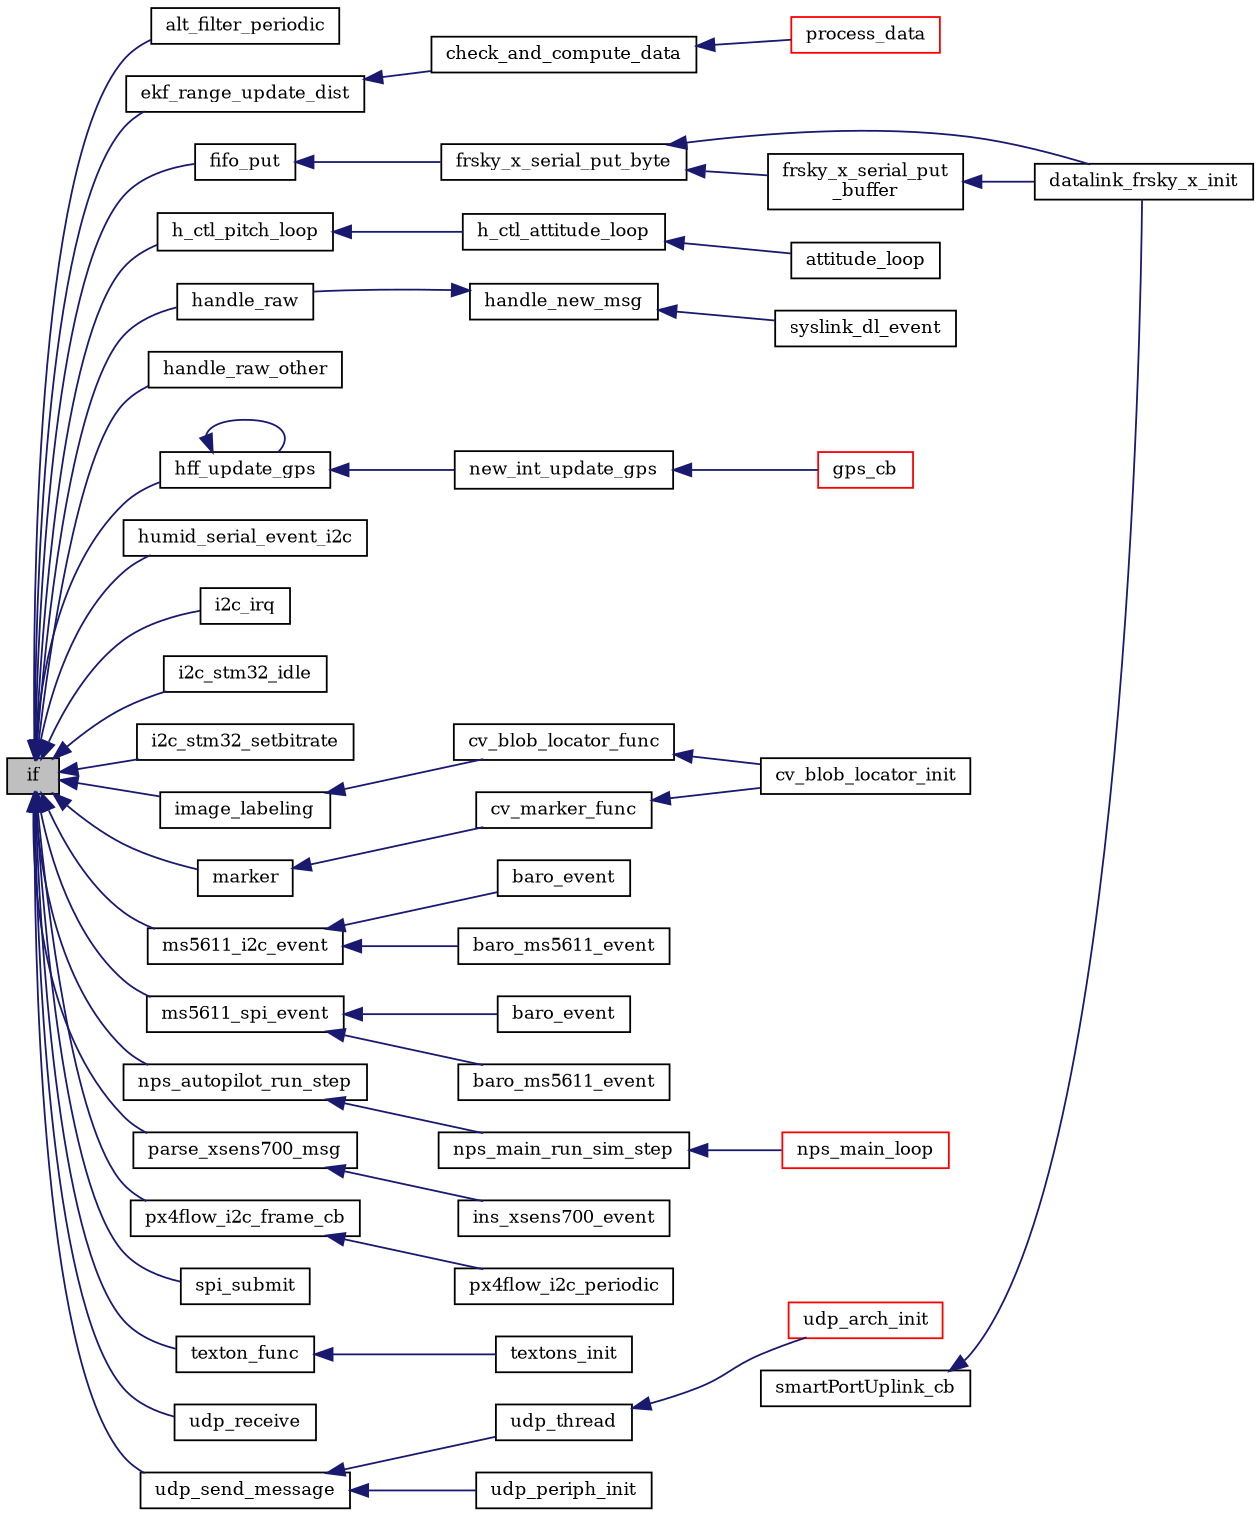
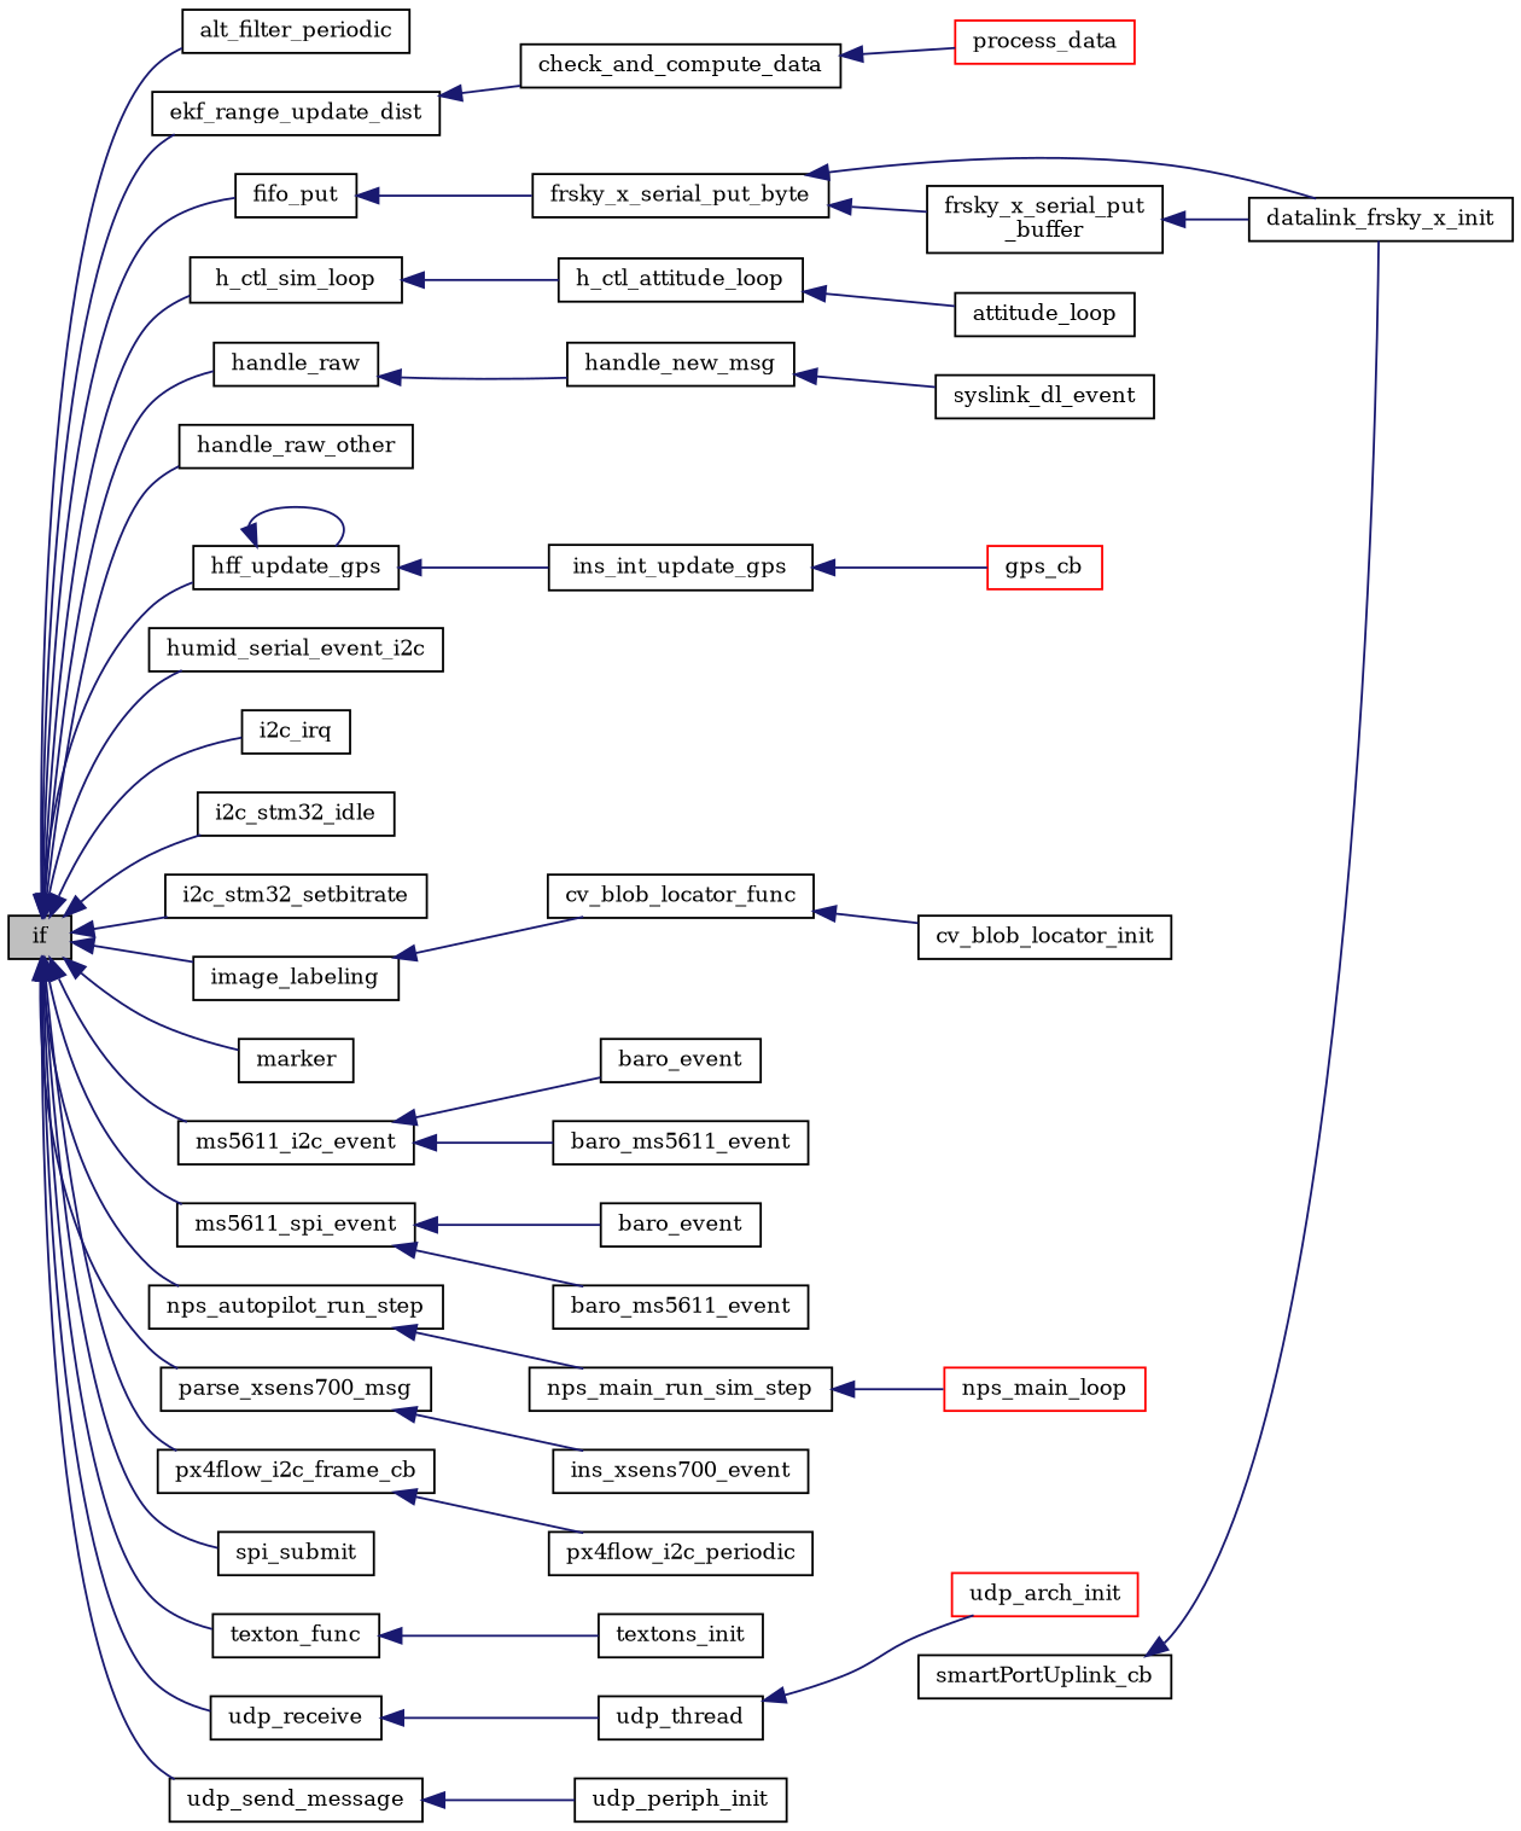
  digraph {
    fontname="DejaVu Serif"
    rankdir=LR
    node [color=black fillcolor=white fontname="DejaVu Serif" fontsize=10 shape=record style=filled]
    edge [color=midnightblue dir=back fontname="DejaVu Serif" fontsize=10 labelfontname=FreeSans labelfontsize=10 style=solid]
    n1 [fillcolor=grey75 fontcolor=black height=0.2 label=if width=0.4]
    n2 [height=0.2 label=alt_filter_periodic width=0.4]
    n3 [height=0.2 label=ekf_range_update_dist width=0.4]
    n4 [height=0.2 label=fifo_put width=0.4]
-   n5 [height=0.2 label=h_ctl_pitch_loop width=0.4]
+   n5 [height=0.2 label=h_ctl_sim_loop width=0.4]
    n6 [height=0.2 label=handle_raw width=0.4]
    n7 [height=0.2 label=handle_raw_other width=0.4]
    n8 [height=0.2 label=hff_update_gps width=0.4]
    n9 [height=0.2 label=humid_serial_event_i2c width=0.4]
    n10 [height=0.2 label=i2c_irq width=0.4]
    n11 [height=0.2 label=i2c_stm32_idle width=0.4]
    n12 [height=0.2 label=i2c_stm32_setbitrate width=0.4]
    n13 [height=0.2 label=image_labeling width=0.4]
    n14 [height=0.2 label=marker width=0.4]
    n15 [height=0.2 label=ms5611_i2c_event width=0.4]
    n16 [height=0.2 label=ms5611_spi_event width=0.4]
    n17 [height=0.2 label=nps_autopilot_run_step width=0.4]
    n18 [height=0.2 label=parse_xsens700_msg width=0.4]
    n19 [height=0.2 label=px4flow_i2c_frame_cb width=0.4]
    n20 [height=0.2 label=spi_submit width=0.4]
    n21 [height=0.2 label=texton_func width=0.4]
    n22 [height=0.2 label=udp_receive width=0.4]
    n23 [height=0.2 label=udp_send_message width=0.4]
    n24 [height=0.2 label=check_and_compute_data width=0.4]
    n25 [height=0.2 label=frsky_x_serial_put_byte width=0.4]
    n26 [height=0.2 label=h_ctl_attitude_loop width=0.4]
    n27 [height=0.2 label=handle_new_msg width=0.4]
-   n28 [height=0.2 label=new_int_update_gps width=0.4]
+   n28 [height=0.2 label=ins_int_update_gps width=0.4]
    n29 [height=0.2 label=cv_blob_locator_func width=0.4]
-   n30 [height=0.2 label=cv_marker_func width=0.4]
    n31 [height=0.2 label=baro_event width=0.4]
    n32 [height=0.2 label=baro_ms5611_event width=0.4]
    n33 [height=0.2 label=baro_event width=0.4]
    n34 [height=0.2 label=baro_ms5611_event width=0.4]
    n35 [height=0.2 label=nps_main_run_sim_step width=0.4]
    n36 [height=0.2 label=ins_xsens700_event width=0.4]
    n37 [height=0.2 label=px4flow_i2c_periodic width=0.4]
    n38 [height=0.2 label=textons_init width=0.4]
    n39 [height=0.2 label=udp_thread width=0.4]
    n40 [height=0.2 label=udp_periph_init width=0.4]
    n41 [color=red height=0.2 label=process_data width=0.4]
    n42 [height=0.2 label=datalink_frsky_x_init width=0.4]
    n43 [height=0.2 label="frsky_x_serial_put\l_buffer" width=0.4]
    n44 [height=0.2 label=smartPortUplink_cb width=0.4]
    n45 [height=0.2 label=attitude_loop width=0.4]
    n46 [height=0.2 label=syslink_dl_event width=0.4]
    n47 [color=red height=0.2 label=gps_cb width=0.4]
    n48 [height=0.2 label=cv_blob_locator_init width=0.4]
    n49 [color=red height=0.2 label=nps_main_loop width=0.4]
    n50 [color=red height=0.2 label=udp_arch_init width=0.4]
    n1 -> n2
    n1 -> n3
    n1 -> n4
    n1 -> n5
    n1 -> n6
    n1 -> n7
    n1 -> n8
    n1 -> n9
    n1 -> n10
    n1 -> n11
    n1 -> n12
    n1 -> n13
    n1 -> n14
    n1 -> n15
    n1 -> n16
    n1 -> n17
    n1 -> n18
    n1 -> n19
    n1 -> n20
    n1 -> n21
    n1 -> n22
    n1 -> n23
    n3 -> n24
    n4 -> n25
    n5 -> n26
-   n27 -> n6
+   n6 -> n27
    n8 -> n8
    n8 -> n28
    n13 -> n29
-   n14 -> n30
    n15 -> n31
    n15 -> n32
    n16 -> n33
    n16 -> n34
    n17 -> n35
    n18 -> n36
    n19 -> n37
    n21 -> n38
-   n23 -> n39
+   n22 -> n39
    n23 -> n40
    n24 -> n41
    n25 -> n42
    n25 -> n43
    n26 -> n45
    n27 -> n46
    n28 -> n47
    n29 -> n48
-   n30 -> n48
    n35 -> n49
    n39 -> n50
    n43 -> n42
    n44 -> n42
  }
